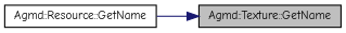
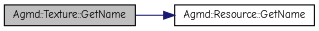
  digraph {
    rankdir=LR
    fontname="Comic Neue"
    node [color=black fontname="Comic Neue" fontsize=10 shape=record style=filled]
    n1 [fillcolor=grey75 fontcolor=black height=0.2 label="Agmd::Texture::GetName" width=0.4]
    n2 [fillcolor=white height=0.2 label="Agmd::Resource::GetName" width=0.4]
-   n2 -> n1 [color=midnightblue fontname="Comic Neue" fontsize=10 labelfontname=Helvetica labelfontsize=10 style=solid]
+   n1 -> n2 [color=midnightblue fontname="Comic Neue" fontsize=10 labelfontname=Helvetica labelfontsize=10 style=solid]
  }
